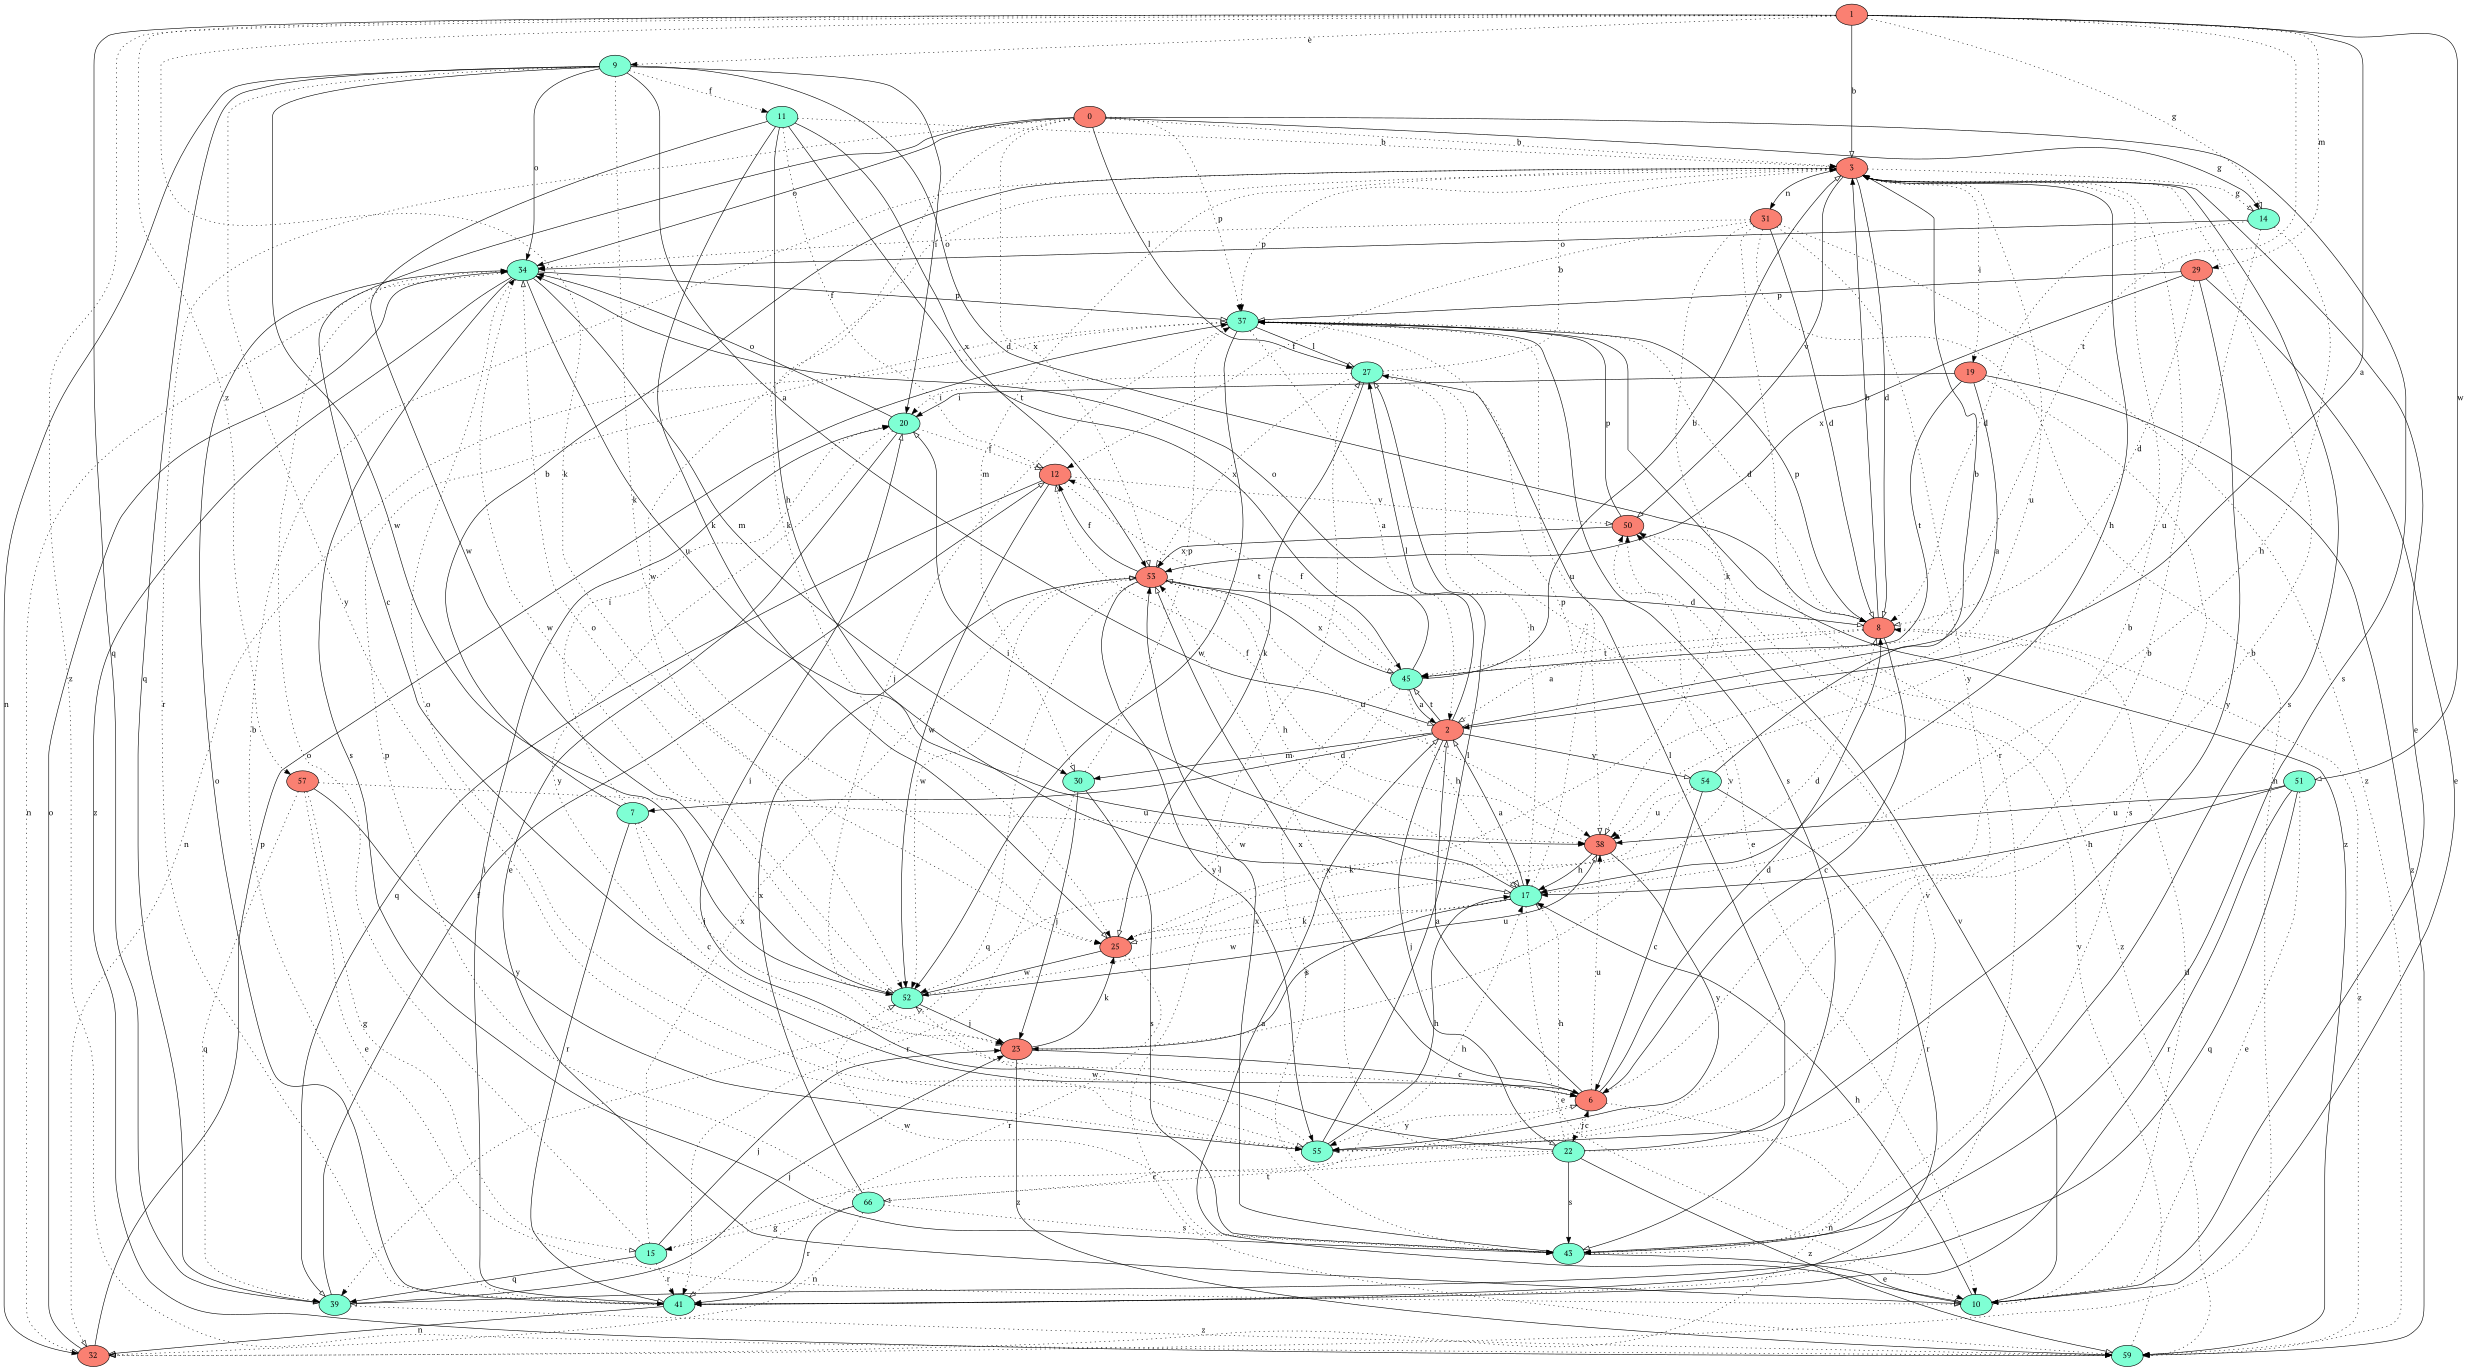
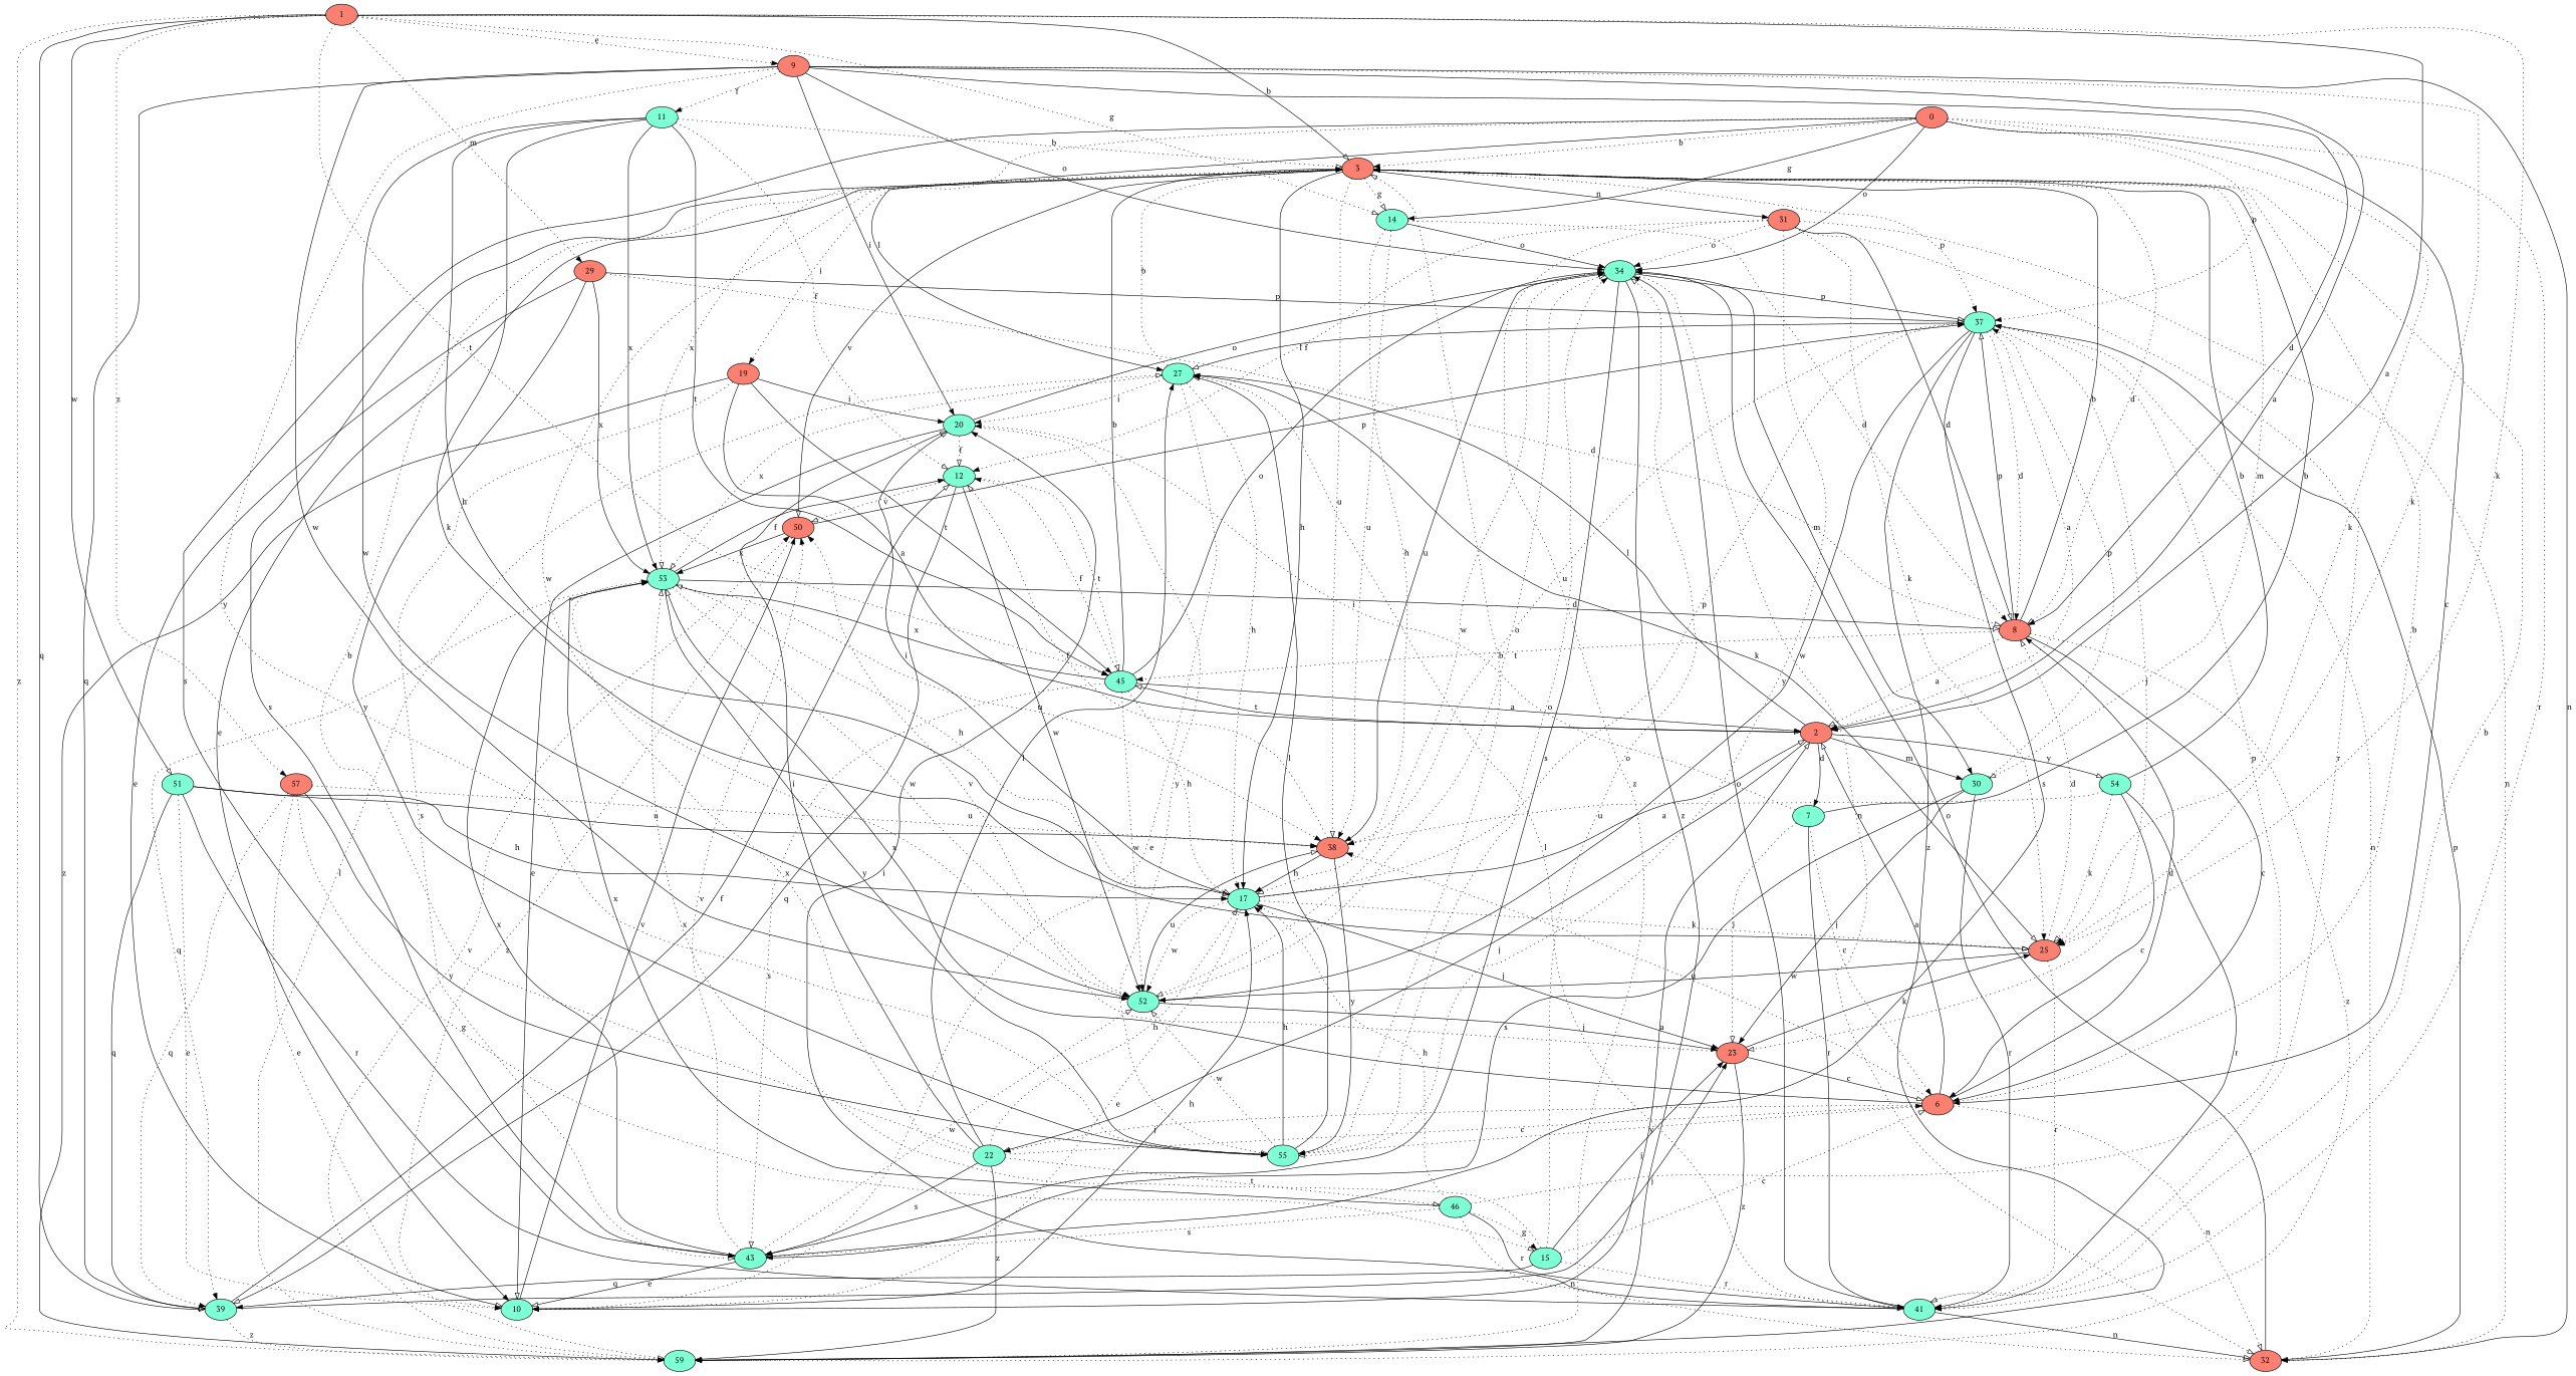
  strict digraph {
    fontname="PT Serif"
    node [fillcolor=aquamarine fontname="PT Serif" style=filled]
    edge [arrowhead=normal fontname="PT Serif" style=solid]
    0 [fillcolor=salmon]
    3 [fillcolor=salmon]
    6 [fillcolor=salmon]
    14
    25 [fillcolor=salmon]
    27
    34
    37
    41
    43
-   53 [fillcolor=salmon]
+   53
    30
    8 [fillcolor=salmon]
    10
    17
    19 [fillcolor=salmon]
    31 [fillcolor=salmon]
    n18 [fillcolor=salmon label=38]
    50 [fillcolor=salmon]
    52
    2 [fillcolor=salmon]
    22
    32 [fillcolor=salmon]
    55
    20
    59
    23 [fillcolor=salmon]
    39
-   12 [fillcolor=salmon]
+   12
    1 [fillcolor=salmon]
-   9
+   9 [fillcolor=salmon]
    29 [fillcolor=salmon]
    45
    51
    57 [fillcolor=salmon]
    7
    54
    11
    15
-   46 [label=66]
+   46
    0 -> 3 [label=b style=dotted]
    0 -> 6 [label=c]
    0 -> 14 [label=g]
    0 -> 25 [label=k style=dotted]
    0 -> 27 [label=l]
    0 -> 34 [label=o]
    0 -> 37 [label=p style=dotted]
    0 -> 41 [label=r style=dotted]
    0 -> 43 [label=s]
    0 -> 53 [arrowhead=onormal label=x style=dotted]
    3 -> 14 [arrowhead=onormal label=g style=dotted]
    3 -> 37 [label=p style=dotted]
    3 -> 43 [label=s]
    3 -> 30 [arrowhead=onormal label=m style=dotted]
-   3 -> 8 [arrowhead=onormal label=d]
+   3 -> 8 [arrowhead=onormal label=d style=dotted]
    3 -> 10 [label=e]
    3 -> 17 [label=h]
    3 -> 19 [label=i style=dotted]
    3 -> 31 [label=n]
    3 -> n18 [arrowhead=onormal label=u style=dotted]
    3 -> 50 [arrowhead=onormal label=v]
    3 -> 52 [label=w style=dotted]
    6 -> 3 [label=b style=dotted]
    6 -> 53 [arrowhead=onormal label=x]
    6 -> 8 [label=d]
    6 -> n18 [label=u style=dotted]
    6 -> 2 [arrowhead=onormal label=a]
    6 -> 22 [label=j style=dotted]
    6 -> 32 [arrowhead=onormal label=n style=dotted]
    6 -> 55 [label=y style=dotted]
    14 -> 34 [label=o]
    14 -> 8 [label=d style=dotted]
    14 -> 17 [arrowhead=onormal label=h style=dotted]
    14 -> n18 [label=u style=dotted]
    25 -> 41 [arrowhead=onormal label=r style=dotted]
    25 -> 8 [arrowhead=onormal label=d style=dotted]
    25 -> 52 [arrowhead=onormal label=w]
    27 -> 3 [label=b style=dotted]
    27 -> 25 [arrowhead=onormal label=k]
    27 -> 53 [arrowhead=onormal label=x style=dotted]
    27 -> 10 [label=e style=dotted]
    27 -> 17 [label=h style=dotted]
    27 -> 20 [label=i style=dotted]
    34 -> 37 [arrowhead=onormal label=p]
    34 -> 43 [arrowhead=onormal label=s]
    34 -> 30 [label=m]
    34 -> n18 [label=u]
    34 -> 52 [arrowhead=onormal label=w style=dotted]
    34 -> 32 [arrowhead=onormal label=n style=dotted]
    34 -> 59 [label=z]
    37 -> 27 [arrowhead=onormal label=l]
    37 -> 43 [arrowhead=onormal label=s]
    37 -> 8 [label=d style=dotted]
    37 -> n18 [arrowhead=onormal label=u style=dotted]
    37 -> 52 [label=w]
    37 -> 2 [label=a style=dotted]
    37 -> 32 [arrowhead=onormal label=n style=dotted]
    37 -> 59 [label=z]
    37 -> 23 [arrowhead=onormal label=j style=dotted]
    41 -> 3 [arrowhead=onormal label=b style=dotted]
+   41 -> 27 [label=l style=dotted]
    41 -> 34 [label=o]
    41 -> 32 [arrowhead=onormal label=n]
    41 -> 20 [label=i]
    43 -> 53 [label=x]
    43 -> 10 [arrowhead=onormal label=e]
    43 -> 50 [label=v style=dotted]
    43 -> 52 [arrowhead=onormal label=w style=dotted]
    53 -> 8 [arrowhead=onormal label=d]
    53 -> 17 [arrowhead=onormal label=h style=dotted]
    53 -> n18 [label=u style=dotted]
    53 -> 52 [label=w style=dotted]
    53 -> 55 [label=y]
    53 -> 39 [label=q style=dotted]
    53 -> 12 [label=f]
    30 -> 37 [label=p style=dotted]
-   30 -> 41 [label=r style=dotted]
+   30 -> 41 [label=r]
    30 -> 43 [label=s]
    30 -> 23 [label=j]
    8 -> 3 [label=b]
    8 -> 6 [label=c]
    8 -> 37 [arrowhead=onormal label=p]
    8 -> 2 [arrowhead=onormal label=a style=dotted]
    8 -> 59 [label=z style=dotted]
    8 -> 45 [label=t style=dotted]
-   10 -> 8 [label=d style=dotted]
    10 -> 17 [label=h]
    10 -> 50 [label=v]
    10 -> 2 [arrowhead=onormal label=a]
    17 -> 25 [arrowhead=onormal label=k style=dotted]
    17 -> 37 [label=p style=dotted]
    17 -> 10 [label=e style=dotted]
    17 -> 52 [label=w style=dotted]
    17 -> 2 [arrowhead=onormal label=a]
    17 -> 20 [arrowhead=onormal label=i]
    17 -> 23 [label=j]
    19 -> 43 [arrowhead=onormal label=s style=dotted]
    19 -> 2 [arrowhead=onormal label=a]
    19 -> 20 [label=i]
    19 -> 59 [label=z]
    19 -> 45 [label=t]
    31 -> 25 [label=k style=dotted]
    31 -> 34 [label=o style=dotted]
    31 -> 41 [arrowhead=onormal label=r style=dotted]
    31 -> 8 [arrowhead=onormal label=d]
    31 -> 32 [arrowhead=onormal label=n style=dotted]
    31 -> 55 [arrowhead=onormal label=y style=dotted]
    31 -> 59 [arrowhead=onormal label=z style=dotted]
    31 -> 12 [label=f style=dotted]
    n18 -> 17 [label=h]
    n18 -> 55 [label=y]
    n18 -> 12 [arrowhead=onormal label=f style=dotted]
    50 -> 37 [label=p]
    50 -> 53 [label=x]
    50 -> 59 [arrowhead=onormal label=z style=dotted]
    52 -> 34 [arrowhead=onormal label=o style=dotted]
    52 -> n18 [arrowhead=onormal label=u]
    52 -> 23 [label=j]
    2 -> 27 [label=l]
    2 -> 30 [label=m]
    2 -> 22 [arrowhead=onormal label=j]
    2 -> 45 [arrowhead=onormal label=t]
    2 -> 7 [label=d]
    2 -> 54 [arrowhead=onormal label=y]
    22 -> 3 [label=b style=dotted]
    22 -> 6 [label=c style=dotted]
    22 -> 27 [label=l]
    22 -> 43 [label=s]
    22 -> 53 [label=x style=dotted]
    22 -> 17 [arrowhead=onormal label=h style=dotted]
    22 -> 20 [arrowhead=onormal label=i]
    22 -> 59 [arrowhead=onormal label=z]
    22 -> 46 [arrowhead=onormal label=t style=dotted]
    32 -> 34 [label=o]
    32 -> 37 [label=p]
    55 -> 3 [arrowhead=onormal label=b style=dotted]
    55 -> 27 [arrowhead=onormal label=l]
    55 -> 34 [label=o style=dotted]
    55 -> 17 [label=h]
    55 -> 52 [arrowhead=onormal label=w style=dotted]
    20 -> 34 [label=o]
    20 -> 10 [arrowhead=onormal label=e]
    20 -> 55 [arrowhead=onormal label=y style=dotted]
    20 -> 12 [arrowhead=onormal label=f style=dotted]
    59 -> 27 [arrowhead=onormal label=l style=dotted]
    59 -> 50 [label=v style=dotted]
    23 -> 6 [arrowhead=onormal label=c]
    23 -> 25 [label=k]
    23 -> 50 [label=v style=dotted]
    23 -> 59 [arrowhead=onormal label=z]
    39 -> 59 [label=z style=dotted]
    39 -> 23 [label=j]
    39 -> 12 [arrowhead=onormal label=f]
    12 -> 50 [arrowhead=onormal label=v style=dotted]
    12 -> 52 [label=w]
    12 -> 39 [arrowhead=onormal label=q]
    12 -> 45 [arrowhead=onormal label=t style=dotted]
    1 -> 3 [arrowhead=onormal label=b]
    1 -> 14 [arrowhead=onormal label=g style=dotted]
    1 -> 25 [label=k style=dotted]
    1 -> 2 [label=a]
    1 -> 59 [label=z style=dotted]
    1 -> 39 [arrowhead=onormal label=q]
    1 -> 9 [label=e style=dotted]
    1 -> 29 [label=m style=dotted]
    1 -> 45 [label=t style=dotted]
    1 -> 51 [arrowhead=onormal label=w]
    1 -> 57 [label=z style=dotted]
    9 -> 25 [label=k style=dotted]
    9 -> 34 [label=o]
    9 -> 8 [label=d]
    9 -> 52 [label=w]
    9 -> 2 [arrowhead=onormal label=a]
    9 -> 32 [label=n]
    9 -> 55 [arrowhead=onormal label=y style=dotted]
    9 -> 20 [label=i]
    9 -> 39 [arrowhead=onormal label=q]
    9 -> 11 [label=f style=dotted]
    29 -> 37 [arrowhead=onormal label=p]
    29 -> 53 [label=x]
    29 -> 8 [arrowhead=onormal label=d style=dotted]
    29 -> 10 [arrowhead=onormal label=e]
    29 -> 55 [arrowhead=onormal label=y]
    45 -> 3 [arrowhead=onormal label=b]
    45 -> 34 [label=o]
    45 -> 43 [arrowhead=onormal label=s style=dotted]
    45 -> 53 [arrowhead=onormal label=x]
    45 -> 17 [arrowhead=onormal label=h style=dotted]
    45 -> 52 [label=w style=dotted]
    45 -> 2 [label=a]
    45 -> 12 [label=f style=dotted]
    51 -> 41 [arrowhead=onormal label=r]
    51 -> 10 [label=e style=dotted]
    51 -> 17 [label=h]
    51 -> n18 [label=u]
    51 -> 39 [arrowhead=onormal label=q]
    57 -> 10 [arrowhead=onormal label=e style=dotted]
    57 -> n18 [label=u style=dotted]
    57 -> 55 [label=y]
    57 -> 39 [label=q style=dotted]
    57 -> 15 [arrowhead=onormal label=g style=dotted]
    7 -> 3 [arrowhead=onormal label=b]
    7 -> 6 [label=c style=dotted]
    7 -> 41 [arrowhead=onormal label=r]
    7 -> 20 [label=i style=dotted]
-   7 -> 23 [label=j style=dotted]
+   7 -> 23 [arrowhead=onormal label=j style=dotted]
    54 -> 3 [arrowhead=onormal label=b]
    54 -> 6 [label=c]
    54 -> 25 [arrowhead=onormal label=k style=dotted]
    54 -> 41 [label=r]
    54 -> n18 [label=u style=dotted]
    11 -> 3 [arrowhead=onormal label=b style=dotted]
    11 -> 25 [arrowhead=onormal label=k]
    11 -> 53 [label=x]
    11 -> 17 [arrowhead=onormal label=h]
    11 -> 52 [arrowhead=onormal label=w]
    11 -> 12 [arrowhead=onormal label=f style=dotted]
    11 -> 45 [label=t]
    15 -> 6 [arrowhead=onormal label=c style=dotted]
    15 -> 34 [arrowhead=onormal label=o style=dotted]
    15 -> 41 [label=r style=dotted]
    15 -> 53 [arrowhead=onormal label=x style=dotted]
    15 -> 23 [label=j]
    15 -> 39 [label=q]
    46 -> 37 [arrowhead=onormal label=p style=dotted]
    46 -> 41 [label=r]
    46 -> 43 [arrowhead=onormal label=s style=dotted]
    46 -> 53 [arrowhead=onormal label=x]
    46 -> 17 [label=h style=dotted]
    46 -> 32 [arrowhead=onormal label=n style=dotted]
    46 -> 15 [label=g style=dotted]
  }
